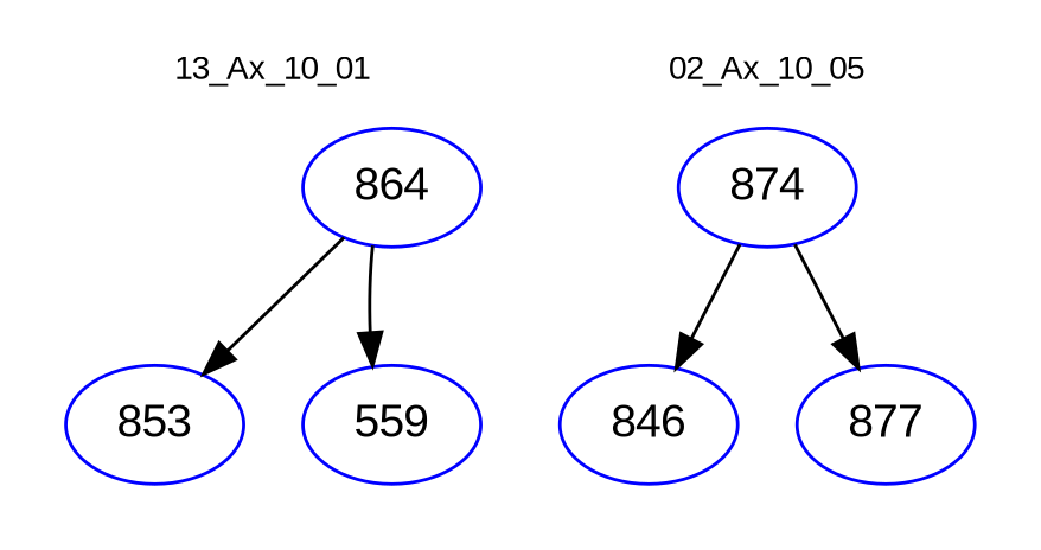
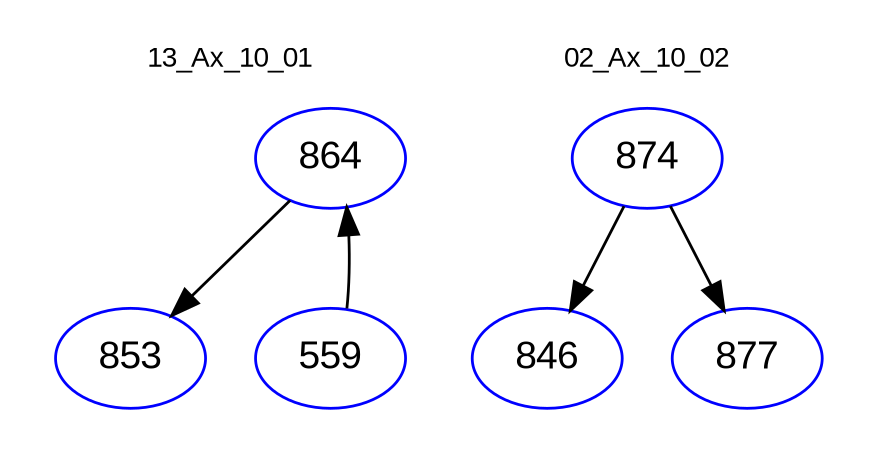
  digraph {
    fontname="Liberation Sans"
    node [color=blue fontname="Liberation Sans"]
    edge [color=black fontname="Liberation Sans"]
    n1 [label=864]
    n2 [label=853]
    n3 [label=559]
    n4 [label=874]
    n5 [label=846]
    n6 [label=877]
    subgraph cluster_1 {
      color=white
      fontsize=10
      label="13_Ax_10_01"
      n1
      n2
      n3
    }
    subgraph cluster_2 {
      color=white
      fontsize=10
-     label="02_Ax_10_05"
+     label="02_Ax_10_02"
      n4
      n5
      n6
    }
    n1 -> n2
-   n1 -> n3
+   n3 -> n1
    n4 -> n5
    n4 -> n6
  }
